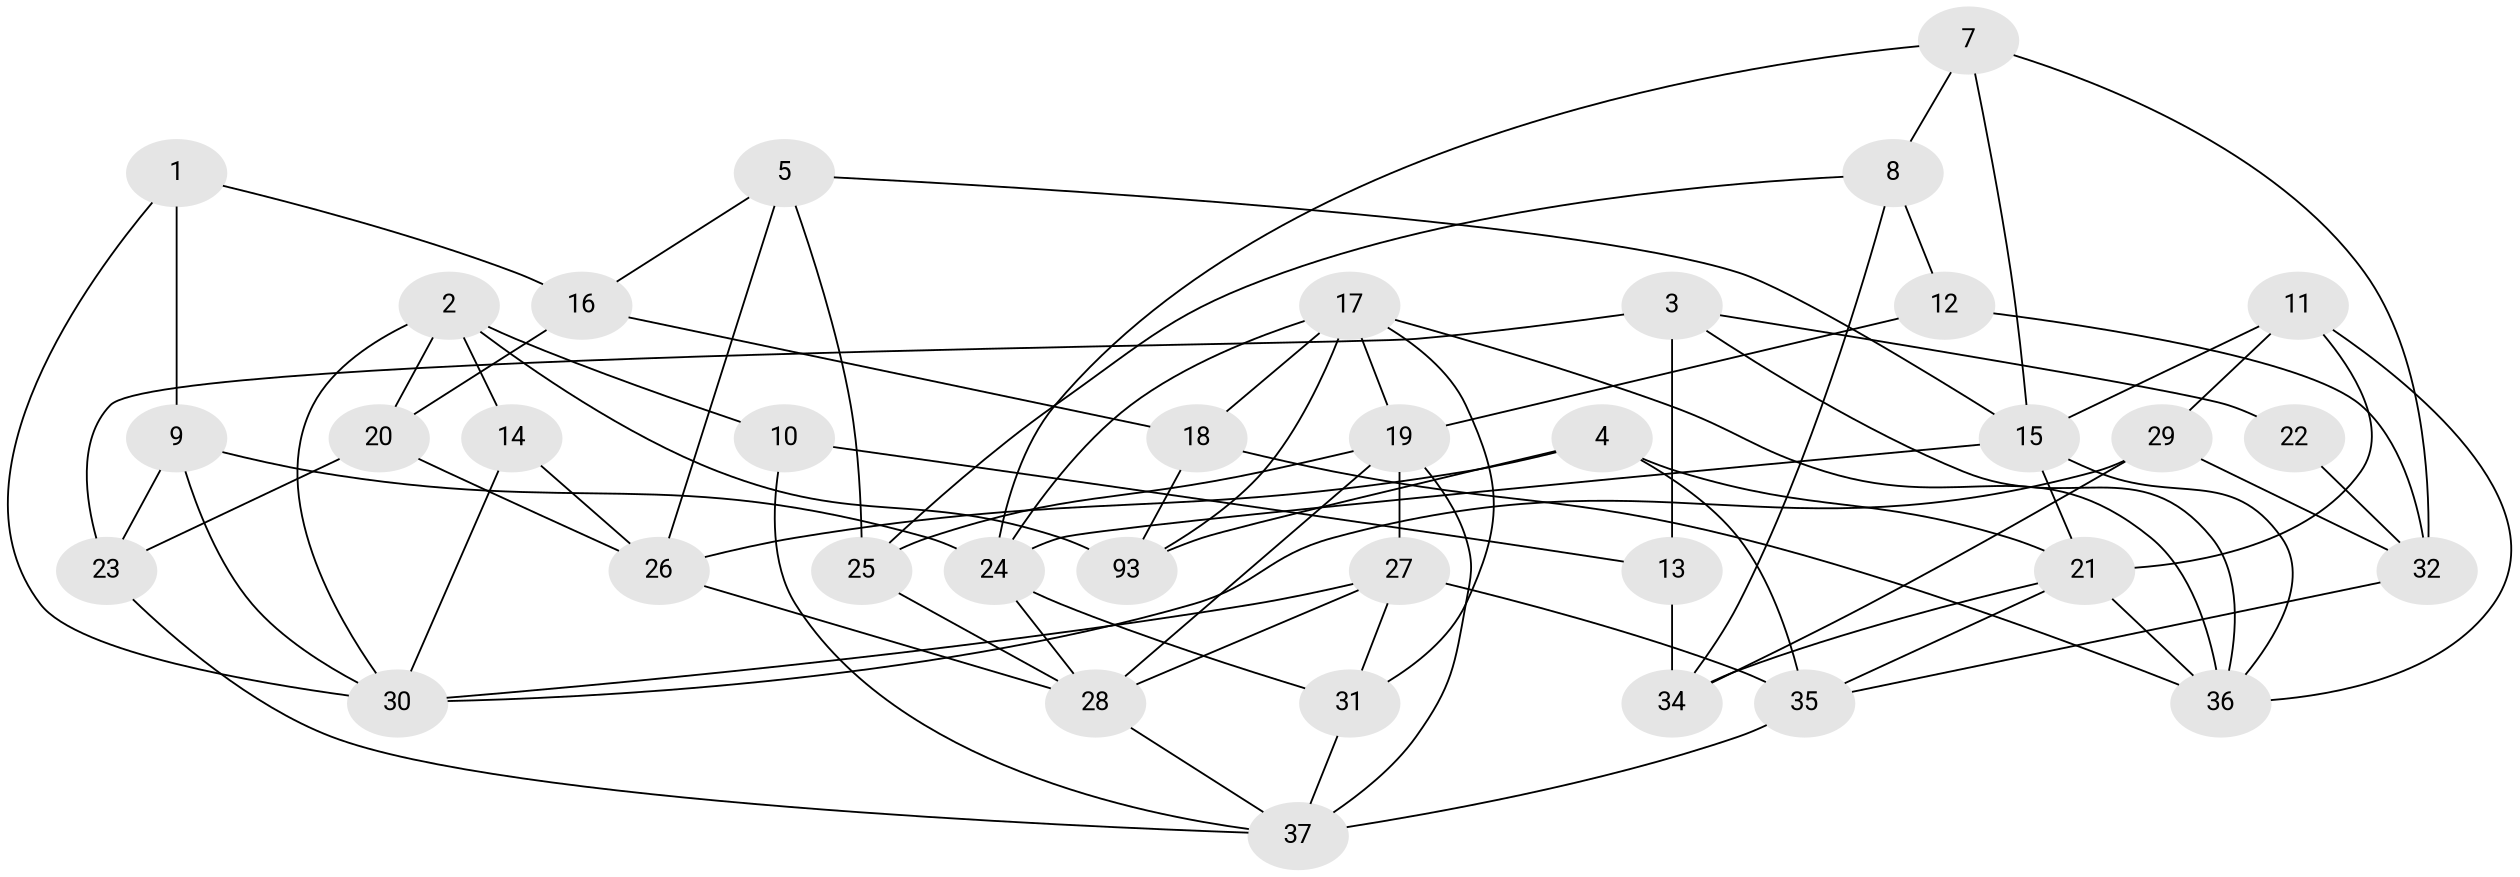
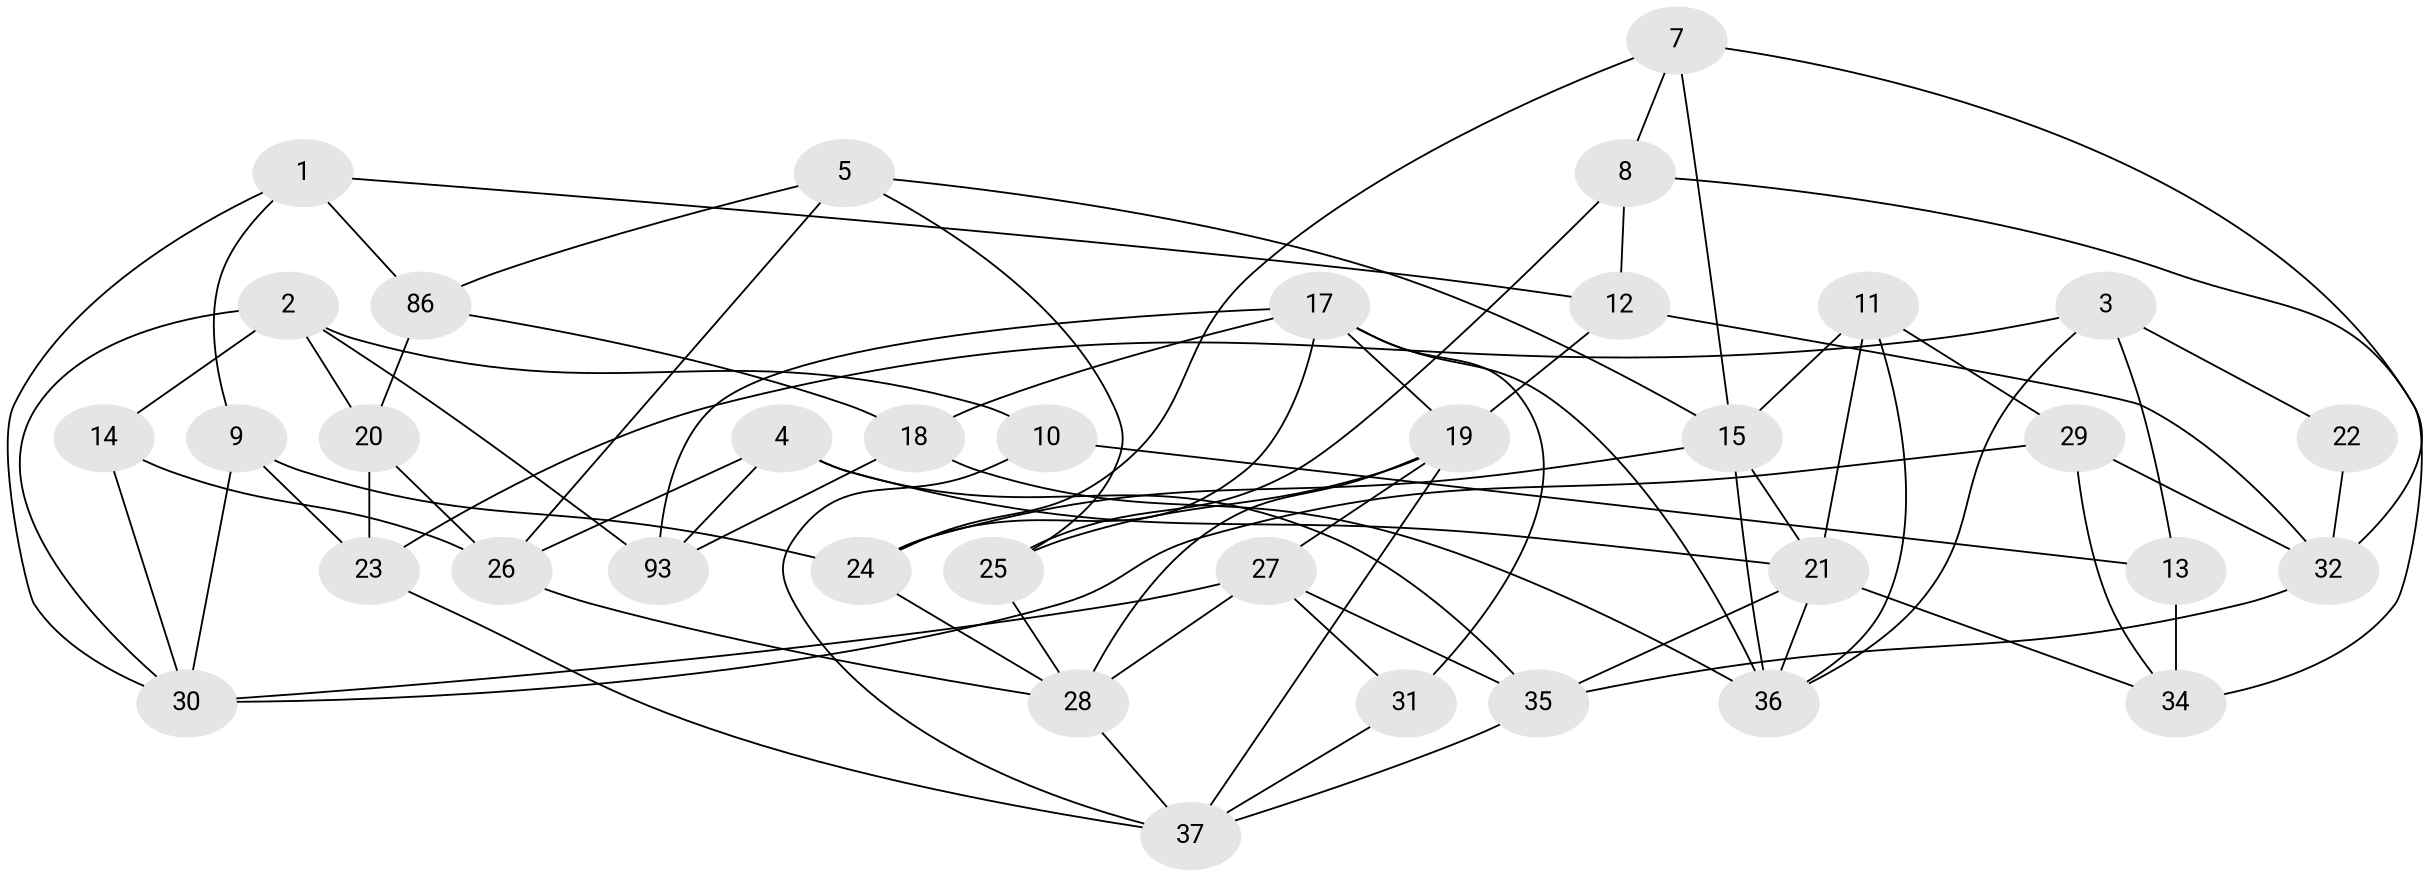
  graph {
    fontname=Roboto
    node [color=gray90 fontname=Roboto style=filled]
    edge [fontname=Roboto weight=1.0]
    1
    9
    12
-   16
+   16 [label=86]
    30
    23
    24
    32
    19
    20
    18
    2
    10
    14
    n15 [label=93]
    13
    37
    26
    3
    22
    36
    34
    4
    21
    35
    28
    5
    15
    25
    7
    8
    31
    11
    29
    27
    17
    1 -- 9
+   1 -- 12
    1 -- 16
    1 -- 30
    9 -- 30
    9 -- 23
    9 -- 24
    12 -- 32
    12 -- 19
    16 -- 20
    16 -- 18
    23 -- 37
    24 -- 28
-   24 -- 31
    32 -- 35
    19 -- 37
    19 -- 28
    19 -- 25
    19 -- 27
    20 -- 23
    20 -- 26
    18 -- n15
    18 -- 36
    2 -- 30
    2 -- 20
    2 -- 10
    2 -- 14
    2 -- n15
    10 -- 13
    10 -- 37
    14 -- 30
    14 -- 26
    13 -- 34 [weight=2.0]
    26 -- 28
    3 -- 23
    3 -- 13
    3 -- 22
    3 -- 36
    22 -- 32 [weight=2.0]
    4 -- n15
    4 -- 26
    4 -- 21
    4 -- 35
    21 -- 36
    21 -- 34
    21 -- 35
    35 -- 37
    28 -- 37
    5 -- 16
    5 -- 26
    5 -- 15
    5 -- 25
    15 -- 24
    15 -- 36
    15 -- 21
    25 -- 28
    7 -- 24
    7 -- 32
    7 -- 15
    7 -- 8
    8 -- 12
    8 -- 34
    8 -- 25
    31 -- 37
    11 -- 36
    11 -- 21
    11 -- 15
    11 -- 29
    29 -- 30
    29 -- 32
    29 -- 34
    27 -- 30
    27 -- 35 [weight=2.0]
    27 -- 28
    27 -- 31
    17 -- 24
    17 -- 19
    17 -- 18
    17 -- n15
    17 -- 36
    17 -- 31
  }
